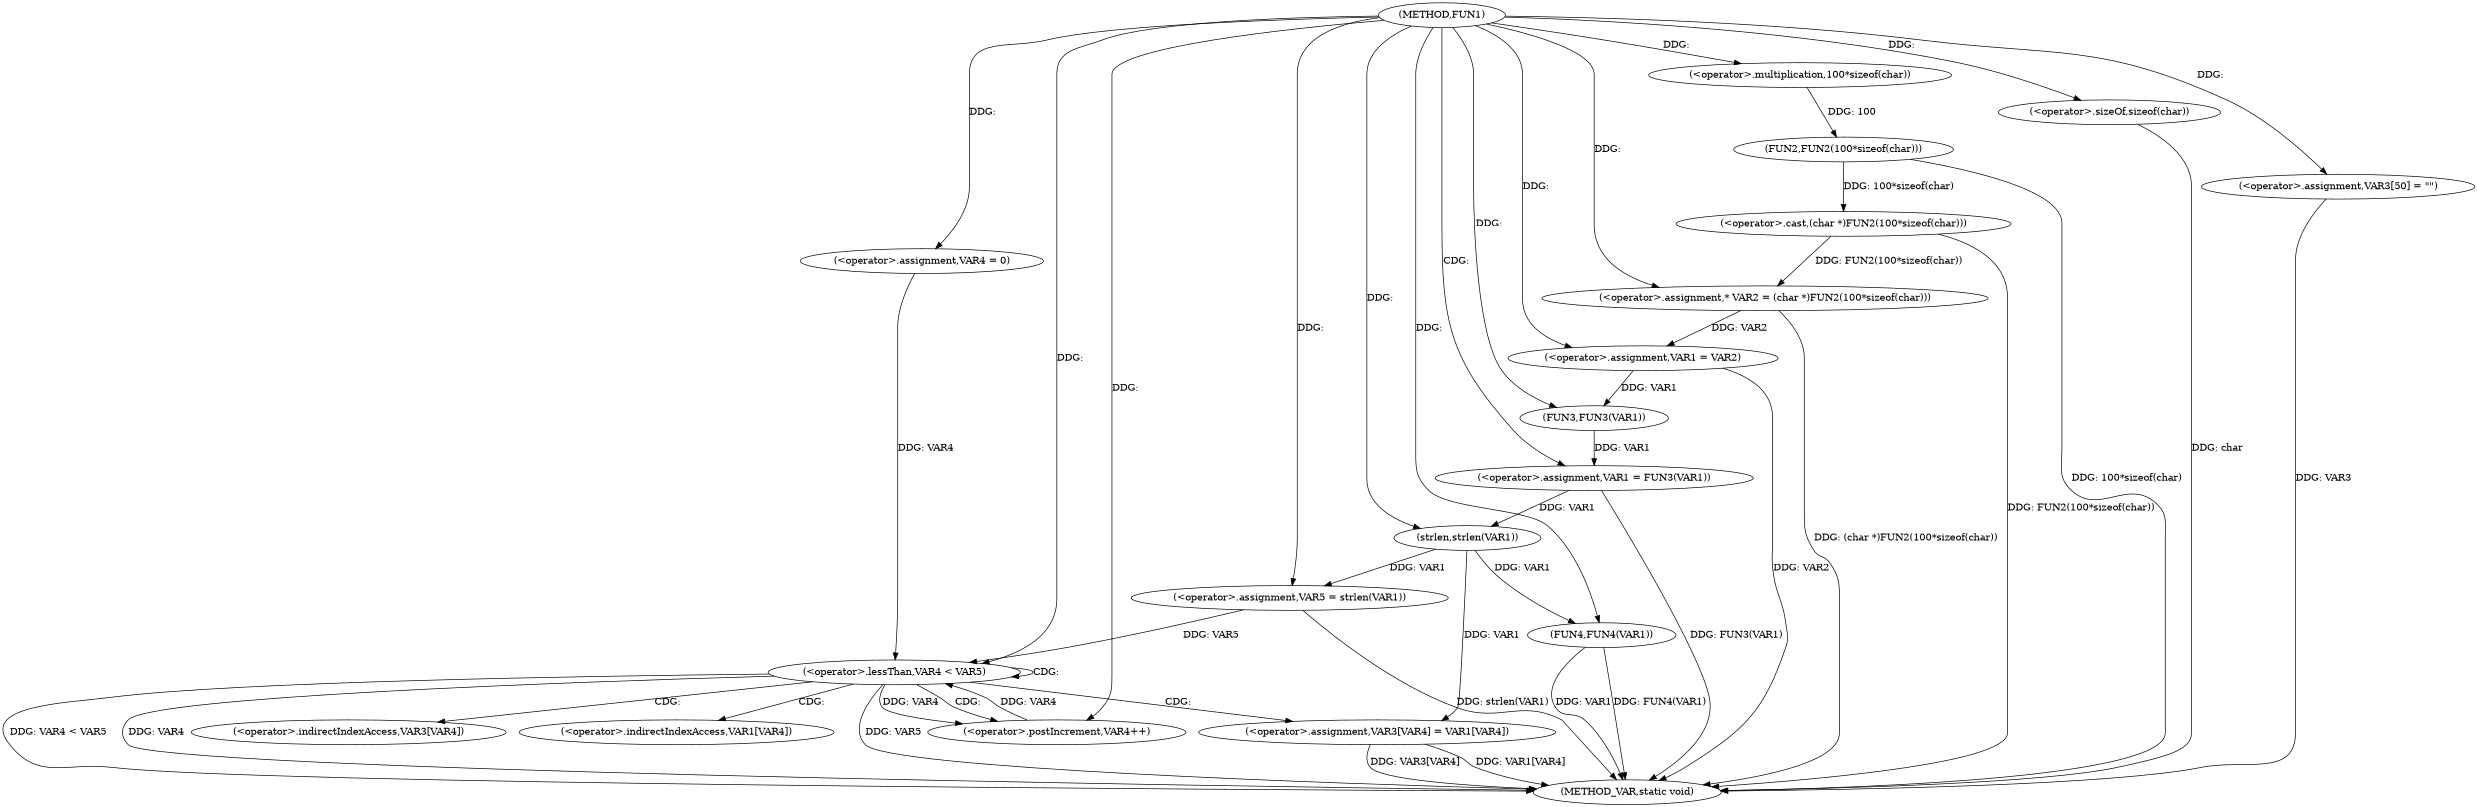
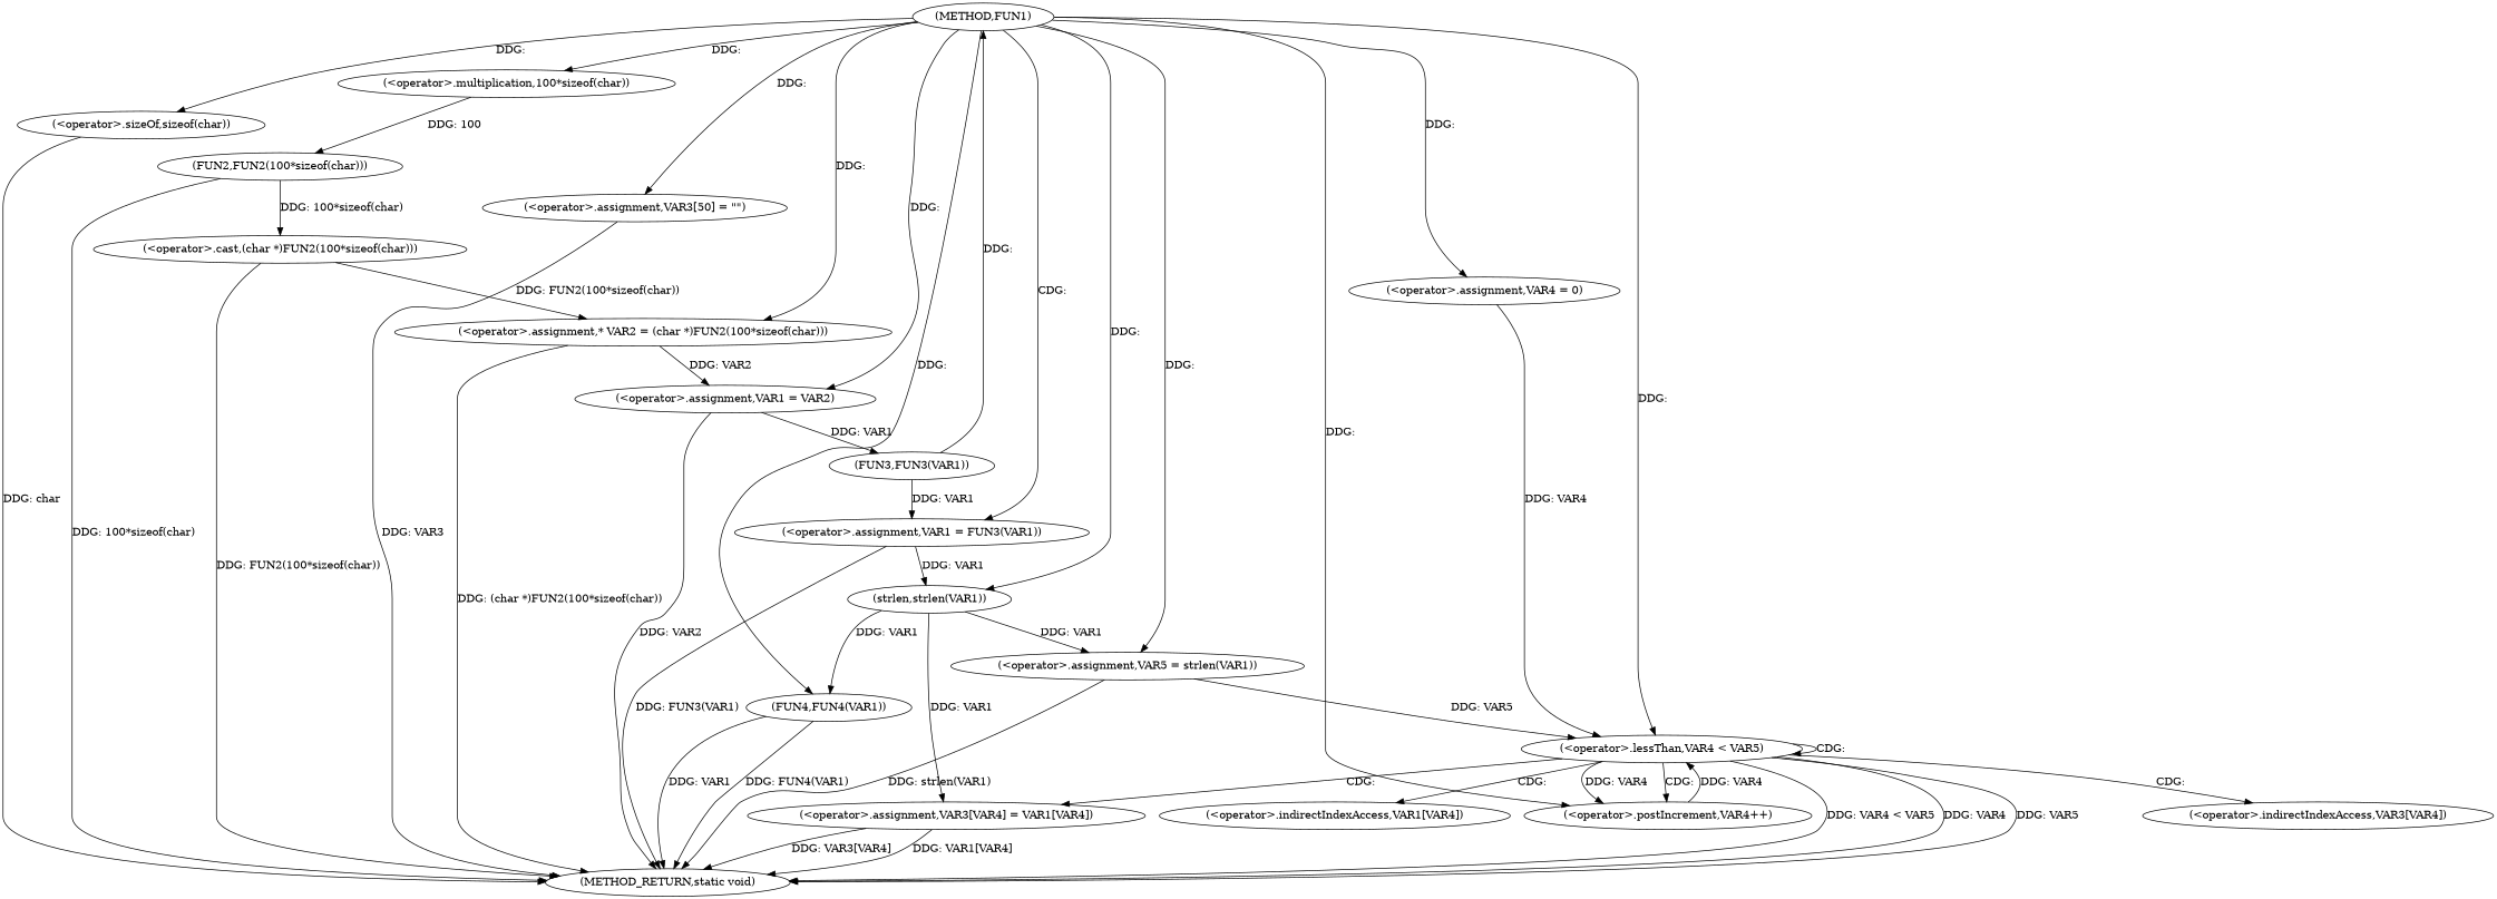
  digraph {
    n1 [label="(METHOD,FUN1)"]
    n2 [label="(<operator>.assignment,* VAR2 = (char *)FUN2(100*sizeof(char)))"]
    n3 [label="(<operator>.multiplication,100*sizeof(char))"]
    n4 [label="(<operator>.sizeOf,sizeof(char))"]
    n5 [label="(<operator>.assignment,VAR1 = VAR2)"]
    n6 [label="(<operator>.assignment,VAR1 = FUN3(VAR1))"]
    n7 [label="(FUN3,FUN3(VAR1))"]
    n8 [label="(<operator>.assignment,VAR3[50] = \"\")"]
    n9 [label="(<operator>.assignment,VAR5 = strlen(VAR1))"]
    n10 [label="(strlen,strlen(VAR1))"]
    n11 [label="(<operator>.assignment,VAR4 = 0)"]
    n12 [label="(<operator>.lessThan,VAR4 < VAR5)"]
    n13 [label="(<operator>.postIncrement,VAR4++)"]
    n14 [label="(FUN4,FUN4(VAR1))"]
-   n15 [label="(METHOD_VAR,static void)"]
+   n15 [label="(METHOD_RETURN,static void)"]
    n16 [label="(FUN2,FUN2(100*sizeof(char)))"]
    n17 [label="(<operator>.assignment,VAR3[VAR4] = VAR1[VAR4])"]
    n18 [label="(<operator>.indirectIndexAccess,VAR3[VAR4])"]
    n19 [label="(<operator>.indirectIndexAccess,VAR1[VAR4])"]
    n20 [label="(<operator>.cast,(char *)FUN2(100*sizeof(char)))"]
    n1 -> n2 [label="DDG: "]
    n1 -> n3 [label="DDG: "]
    n1 -> n4 [label="DDG: "]
    n1 -> n5 [label="DDG: "]
    n1 -> n6 [label="CDG: "]
-   n1 -> n7 [label="DDG: "]
+   n7 -> n1 [label="DDG: "]
    n1 -> n8 [label="DDG: "]
    n1 -> n9 [label="DDG: "]
    n1 -> n10 [label="DDG: "]
    n1 -> n11 [label="DDG: "]
    n1 -> n12 [label="DDG: "]
    n1 -> n13 [label="DDG: "]
    n1 -> n14 [label="DDG: "]
    n2 -> n5 [label="DDG: VAR2"]
    n2 -> n15 [label="DDG: (char *)FUN2(100*sizeof(char))"]
    n3 -> n16 [label="DDG: 100"]
    n4 -> n15 [label="DDG: char"]
    n5 -> n7 [label="DDG: VAR1"]
    n5 -> n15 [label="DDG: VAR2"]
    n6 -> n10 [label="DDG: VAR1"]
    n6 -> n15 [label="DDG: FUN3(VAR1)"]
    n7 -> n6 [label="DDG: VAR1"]
    n8 -> n15 [label="DDG: VAR3"]
    n9 -> n12 [label="DDG: VAR5"]
    n9 -> n15 [label="DDG: strlen(VAR1)"]
    n10 -> n9 [label="DDG: VAR1"]
    n10 -> n14 [label="DDG: VAR1"]
    n10 -> n17 [label="DDG: VAR1"]
    n11 -> n12 [label="DDG: VAR4"]
    n12 -> n12 [label="CDG: "]
    n12 -> n13 [label="DDG: VAR4"]
    n12 -> n13 [label="CDG: "]
    n12 -> n15 [label="DDG: VAR4 < VAR5"]
    n12 -> n15 [label="DDG: VAR4"]
    n12 -> n15 [label="DDG: VAR5"]
    n12 -> n17 [label="CDG: "]
    n12 -> n18 [label="CDG: "]
    n12 -> n19 [label="CDG: "]
    n13 -> n12 [label="DDG: VAR4"]
    n14 -> n15 [label="DDG: VAR1"]
    n14 -> n15 [label="DDG: FUN4(VAR1)"]
    n16 -> n15 [label="DDG: 100*sizeof(char)"]
    n16 -> n20 [label="DDG: 100*sizeof(char)"]
    n17 -> n15 [label="DDG: VAR3[VAR4]"]
    n17 -> n15 [label="DDG: VAR1[VAR4]"]
    n20 -> n2 [label="DDG: FUN2(100*sizeof(char))"]
    n20 -> n15 [label="DDG: FUN2(100*sizeof(char))"]
  }
